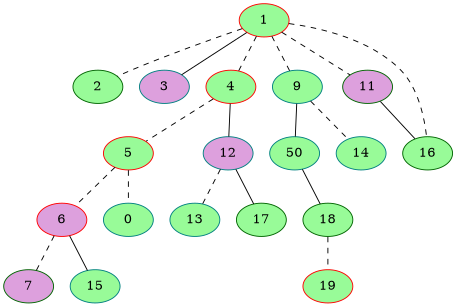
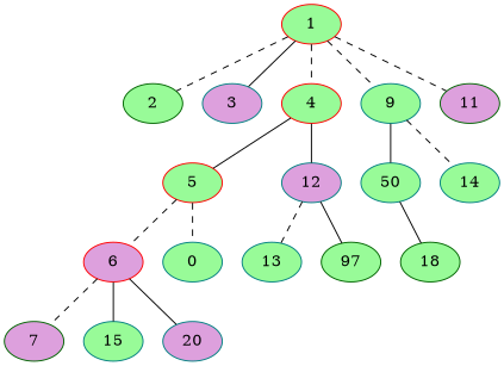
  graph {
    node [color=teal fillcolor=palegreen style=filled]
    edge [style=dashed]
    1 [color=red]
    2 [color=darkgreen]
    3 [fillcolor=plum]
    4 [color=red]
    9
    11 [color=darkgreen fillcolor=plum]
-   16 [color=darkgreen]
    5 [color=red]
    12 [fillcolor=plum]
    n10 [label=50]
    14
    6 [color=red fillcolor=plum]
    n13 [label=0]
    13
-   17 [color=darkgreen]
+   17 [color=darkgreen label=97]
    18 [color=darkgreen]
    7 [color=darkgreen fillcolor=plum]
    15
-   19 [color=red]
+   20 [fillcolor=plum]
    1 -- 2
    1 -- 3 [style=solid]
    1 -- 4
    1 -- 9
    1 -- 11
-   1 -- 16
-   4 -- 5
+   4 -- 5 [style=solid]
    4 -- 12 [style=solid]
    9 -- n10 [style=solid]
    9 -- 14
-   11 -- 16 [style=solid]
    5 -- 6
    5 -- n13
    12 -- 13
    12 -- 17 [style=solid]
    n10 -- 18 [style=solid]
    6 -- 7
    6 -- 15 [style=solid]
-   18 -- 19
+   6 -- 20 [style=solid]
  }
